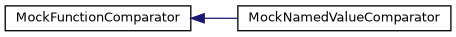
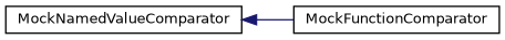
  digraph {
    rankdir=LR
    node [color=black fillcolor=white fontname=Helvetica fontsize=10 shape=record style=filled]
    n1 [height=0.2 label=MockNamedValueComparator width=0.4]
    n2 [height=0.2 label=MockFunctionComparator width=0.4]
-   n2 -> n1 [color=midnightblue dir=back fontname=Helvetica fontsize=10 labelfontname=Helvetica labelfontsize=10 style=solid]
+   n1 -> n2 [color=midnightblue dir=back fontname=Helvetica fontsize=10 labelfontname=Helvetica labelfontsize=10 style=solid]
  }
